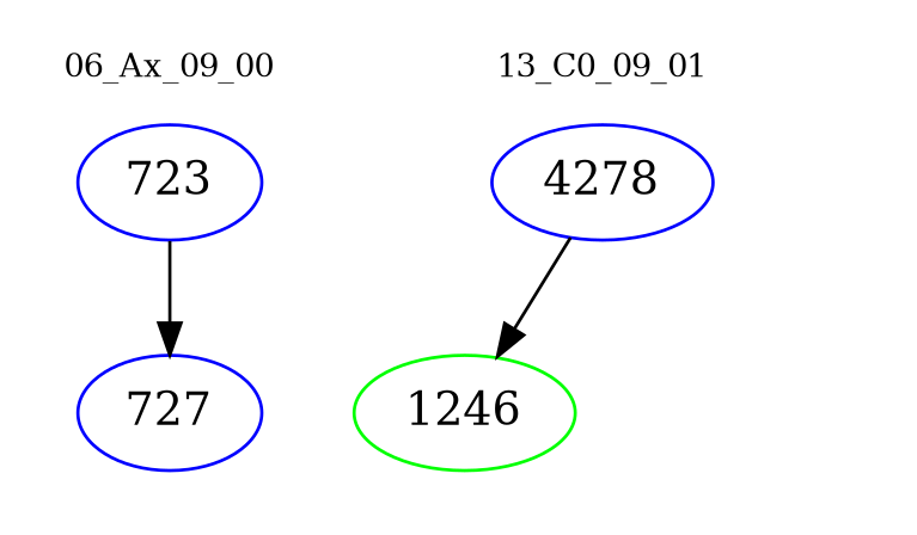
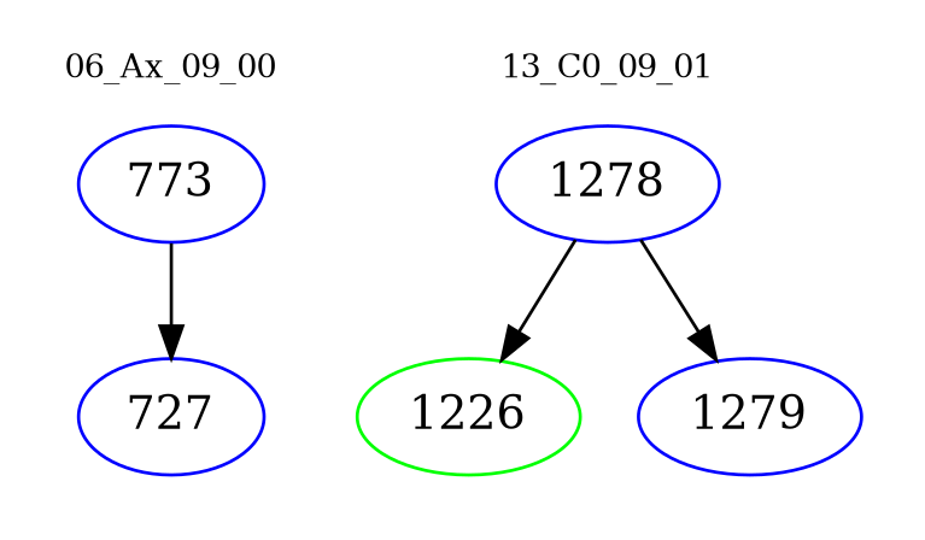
  digraph {
    node [color=blue]
    edge [color=black]
-   n1 [label=723]
+   n1 [label=773]
    n2 [label=727]
-   n3 [label=4278]
-   n4 [color=green label=1246]
+   n3 [label=1278]
+   n4 [color=green label=1226]
+   n5 [label=1279]
    subgraph cluster_1 {
      color=white
      fontsize=10
      label="06_Ax_09_00"
      n1
      n2
    }
    subgraph cluster_2 {
      color=white
      fontsize=10
      label="13_C0_09_01"
      n3
      n4
+     n5
    }
    n1 -> n2
    n3 -> n4
+   n3 -> n5
  }
